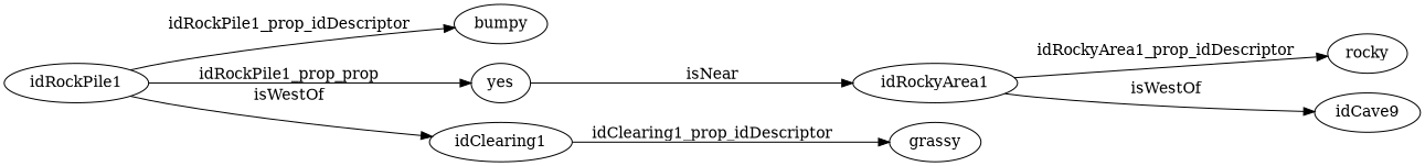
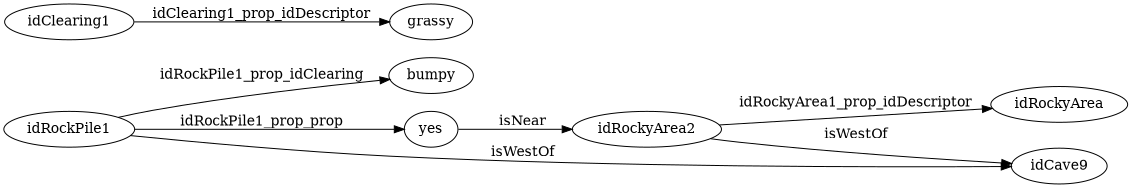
  strict digraph {
    rankdir=LR
    edge [edge_type=property]
    idRockPile1 [node_type=entity_node root=root]
    bumpy
    yes
    idClearing1
-   idRockyArea1
-   rocky
+   idRockyArea1 [label=idRockyArea2]
+   rocky [label=idRockyArea]
    n7 [label=idCave9]
    grassy
-   idRockPile1 -> bumpy [label=idRockPile1_prop_idDescriptor]
+   idRockPile1 -> bumpy [label=idRockPile1_prop_idClearing]
    idRockPile1 -> yes [label=idRockPile1_prop_prop]
-   idRockPile1 -> idClearing1 [edge_type=relationship label=isWestOf]
+   idRockPile1 -> n7 [edge_type=relationship label=isWestOf]
    yes -> idRockyArea1 [edge_type=relationship label=isNear]
    idClearing1 -> grassy [label=idClearing1_prop_idDescriptor]
    idRockyArea1 -> rocky [label=idRockyArea1_prop_idDescriptor]
    idRockyArea1 -> n7 [edge_type=relationship label=isWestOf]
  }
